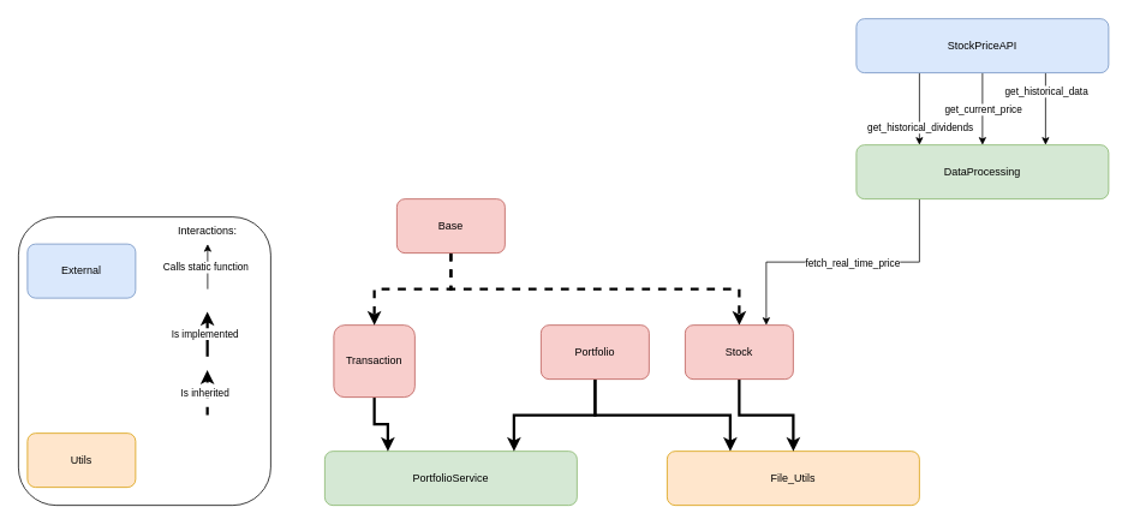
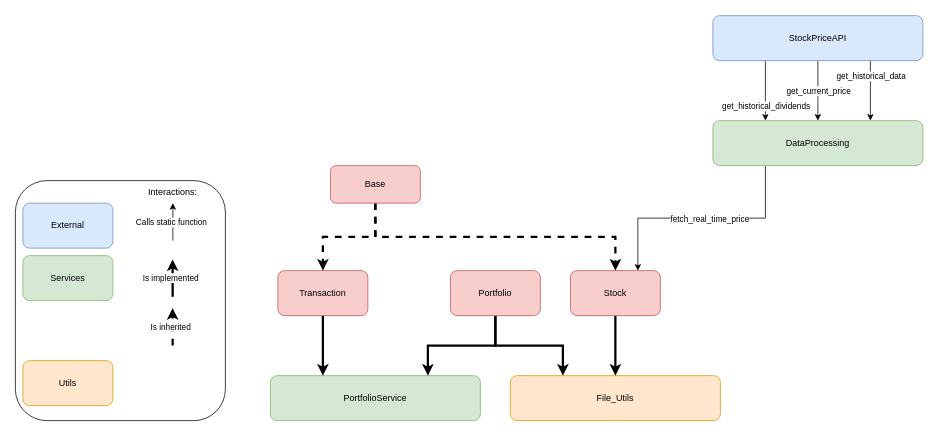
  <mxCell id="0" />
  <mxCell id="1" parent="0" />
  <mxCell id="2" style="edgeStyle=orthogonalEdgeStyle;rounded=0;orthogonalLoop=1;jettySize=auto;html=1;exitX=0.5;exitY=1;exitDx=0;exitDy=0;entryX=0.5;entryY=0;entryDx=0;entryDy=0;" edge="1" parent="1" source="8" target="13"><mxGeometry relative="1" as="geometry" /></mxCell>
  <mxCell id="3" value="get_current_price" style="edgeLabel;html=1;align=center;verticalAlign=middle;resizable=0;points=[];" vertex="1" connectable="0" parent="2"><mxGeometry relative="1" as="geometry"><mxPoint as="offset" /></mxGeometry></mxCell>
  <mxCell id="4" style="edgeStyle=orthogonalEdgeStyle;rounded=0;orthogonalLoop=1;jettySize=auto;html=1;exitX=0.75;exitY=1;exitDx=0;exitDy=0;entryX=0.75;entryY=0;entryDx=0;entryDy=0;verticalAlign=middle;horizontal=1;labelBorderColor=default;labelPosition=center;verticalLabelPosition=middle;align=center;" edge="1" parent="1" source="8" target="13"><mxGeometry relative="1" as="geometry" /></mxCell>
  <mxCell id="5" value="get_historical_data" style="edgeLabel;html=1;align=center;verticalAlign=middle;resizable=0;points=[];" vertex="1" connectable="0" parent="4"><mxGeometry x="-0.5" relative="1" as="geometry"><mxPoint as="offset" /></mxGeometry></mxCell>
  <mxCell id="6" style="edgeStyle=orthogonalEdgeStyle;rounded=0;orthogonalLoop=1;jettySize=auto;html=1;exitX=0.25;exitY=1;exitDx=0;exitDy=0;entryX=0.25;entryY=0;entryDx=0;entryDy=0;" edge="1" parent="1" source="8" target="13"><mxGeometry relative="1" as="geometry" /></mxCell>
  <mxCell id="7" value="get_historical_dividends" style="edgeLabel;html=1;align=center;verticalAlign=middle;resizable=0;points=[];" vertex="1" connectable="0" parent="6"><mxGeometry x="0.5" relative="1" as="geometry"><mxPoint as="offset" /></mxGeometry></mxCell>
  <mxCell id="8" value="StockPriceAPI" style="rounded=1;whiteSpace=wrap;html=1;fillColor=#dae8fc;strokeColor=#6c8ebf;" vertex="1" parent="1"><mxGeometry x="950" y="20" width="280" height="60" as="geometry" /></mxCell>
  <mxCell id="9" value="" style="rounded=1;whiteSpace=wrap;html=1;" vertex="1" parent="1"><mxGeometry x="20" y="240" width="280" height="320" as="geometry" /></mxCell>
  <mxCell id="10" value="External" style="rounded=1;whiteSpace=wrap;html=1;fillColor=#dae8fc;strokeColor=#6c8ebf;" vertex="1" parent="1"><mxGeometry x="30" y="270" width="120" height="60" as="geometry" /></mxCell>
  <mxCell id="11" style="edgeStyle=orthogonalEdgeStyle;rounded=0;orthogonalLoop=1;jettySize=auto;html=1;exitX=0.25;exitY=1;exitDx=0;exitDy=0;entryX=0.75;entryY=0;entryDx=0;entryDy=0;" edge="1" parent="1" source="13" target="34"><mxGeometry relative="1" as="geometry" /></mxCell>
  <mxCell id="12" value="fetch_real_time_price" style="edgeLabel;html=1;align=center;verticalAlign=middle;resizable=0;points=[];" vertex="1" connectable="0" parent="11"><mxGeometry x="-0.059" y="1" relative="1" as="geometry"><mxPoint x="1" as="offset" /></mxGeometry></mxCell>
  <mxCell id="13" value="DataProcessing" style="rounded=1;whiteSpace=wrap;html=1;fillColor=#d5e8d4;strokeColor=#82b366;" vertex="1" parent="1"><mxGeometry x="950" y="160" width="280" height="60" as="geometry" /></mxCell>
+ <mxCell id="14" value="Services" style="rounded=1;whiteSpace=wrap;html=1;fillColor=#d5e8d4;strokeColor=#82b366;" vertex="1" parent="1"><mxGeometry x="30" y="340" width="120" height="60" as="geometry" /></mxCell>
  <mxCell id="15" value="PortfolioService" style="rounded=1;whiteSpace=wrap;html=1;fillColor=#d5e8d4;strokeColor=#82b366;" vertex="1" parent="1"><mxGeometry x="360" y="500" width="280" height="60" as="geometry" /></mxCell>
  <mxCell id="16" style="edgeStyle=orthogonalEdgeStyle;rounded=0;orthogonalLoop=1;jettySize=auto;html=1;exitX=0.5;exitY=1;exitDx=0;exitDy=0;entryX=0.25;entryY=0;entryDx=0;entryDy=0;strokeWidth=3;" edge="1" parent="1" source="17" target="15"><mxGeometry relative="1" as="geometry" /></mxCell>
- <mxCell id="17" value="Transaction" style="rounded=1;whiteSpace=wrap;html=1;fillColor=#f8cecc;strokeColor=#b85450;" vertex="1" parent="1"><mxGeometry x="370" y="360" width="90" height="80" as="geometry" /></mxCell>
+ <mxCell id="17" value="Transaction" style="rounded=1;whiteSpace=wrap;html=1;fillColor=#f8cecc;strokeColor=#b85450;" vertex="1" parent="1"><mxGeometry x="370" y="360" width="120" height="60" as="geometry" /></mxCell>
  <mxCell id="18" style="edgeStyle=orthogonalEdgeStyle;rounded=0;orthogonalLoop=1;jettySize=auto;html=1;exitX=0.5;exitY=1;exitDx=0;exitDy=0;strokeWidth=3;dashed=1;" edge="1" parent="1" source="20" target="17"><mxGeometry relative="1" as="geometry" /></mxCell>
  <mxCell id="19" style="edgeStyle=orthogonalEdgeStyle;rounded=0;orthogonalLoop=1;jettySize=auto;html=1;exitX=0.5;exitY=1;exitDx=0;exitDy=0;entryX=0.5;entryY=0;entryDx=0;entryDy=0;strokeWidth=3;dashed=1;" edge="1" parent="1" source="20" target="34"><mxGeometry relative="1" as="geometry" /></mxCell>
- <mxCell id="20" value="Base" style="rounded=1;whiteSpace=wrap;html=1;fillColor=#f8cecc;strokeColor=#b85450;" vertex="1" parent="1"><mxGeometry x="440" y="220" width="120" height="60" as="geometry" /></mxCell>
+ <mxCell id="20" value="Base" style="rounded=1;whiteSpace=wrap;html=1;fillColor=#f8cecc;strokeColor=#b85450;" vertex="1" parent="1"><mxGeometry x="440" y="220" width="120" height="50" as="geometry" /></mxCell>
  <mxCell id="21" value="Interactions:" style="text;html=1;align=center;verticalAlign=middle;whiteSpace=wrap;rounded=0;" vertex="1" parent="1"><mxGeometry x="200" y="240" width="60" height="30" as="geometry" /></mxCell>
  <mxCell id="22" value="" style="endArrow=classic;html=1;rounded=0;endFill=1;entryX=0.5;entryY=1;entryDx=0;entryDy=0;" edge="1" parent="1" target="21"><mxGeometry width="50" height="50" relative="1" as="geometry"><mxPoint x="230" y="320" as="sourcePoint" /><mxPoint x="247.5" y="270" as="targetPoint" /></mxGeometry></mxCell>
  <mxCell id="23" value="Calls static function" style="edgeLabel;html=1;align=center;verticalAlign=middle;resizable=0;points=[];" vertex="1" connectable="0" parent="22"><mxGeometry y="3" relative="1" as="geometry"><mxPoint as="offset" /></mxGeometry></mxCell>
  <mxCell id="24" value="" style="endArrow=classic;html=1;rounded=0;endFill=1;strokeWidth=3;" edge="1" parent="1"><mxGeometry width="50" height="50" relative="1" as="geometry"><mxPoint x="229.69" y="394.94" as="sourcePoint" /><mxPoint x="229.69" y="345.06" as="targetPoint" /></mxGeometry></mxCell>
  <mxCell id="25" value="Is implemented" style="edgeLabel;html=1;align=center;verticalAlign=middle;resizable=0;points=[];" vertex="1" connectable="0" parent="24"><mxGeometry y="3" relative="1" as="geometry"><mxPoint as="offset" /></mxGeometry></mxCell>
  <mxCell id="26" value="" style="endArrow=classic;html=1;rounded=0;endFill=1;strokeWidth=3;dashed=1;" edge="1" parent="1"><mxGeometry width="50" height="50" relative="1" as="geometry"><mxPoint x="229.69" y="459.88" as="sourcePoint" /><mxPoint x="229.69" y="410" as="targetPoint" /></mxGeometry></mxCell>
  <mxCell id="27" value="Is inherited" style="edgeLabel;html=1;align=center;verticalAlign=middle;resizable=0;points=[];" vertex="1" connectable="0" parent="26"><mxGeometry y="3" relative="1" as="geometry"><mxPoint as="offset" /></mxGeometry></mxCell>
  <mxCell id="28" style="edgeStyle=orthogonalEdgeStyle;rounded=0;orthogonalLoop=1;jettySize=auto;html=1;exitX=0.5;exitY=1;exitDx=0;exitDy=0;entryX=0.75;entryY=0;entryDx=0;entryDy=0;strokeWidth=3;" edge="1" parent="1" source="30" target="15"><mxGeometry relative="1" as="geometry" /></mxCell>
  <mxCell id="29" style="edgeStyle=orthogonalEdgeStyle;rounded=0;orthogonalLoop=1;jettySize=auto;html=1;exitX=0.5;exitY=1;exitDx=0;exitDy=0;entryX=0.25;entryY=0;entryDx=0;entryDy=0;strokeWidth=3;" edge="1" parent="1" source="30" target="31"><mxGeometry relative="1" as="geometry" /></mxCell>
  <mxCell id="30" value="Portfolio" style="rounded=1;whiteSpace=wrap;html=1;fillColor=#f8cecc;strokeColor=#b85450;" vertex="1" parent="1"><mxGeometry x="600" y="360" width="120" height="60" as="geometry" /></mxCell>
- <mxCell id="31" value="File_Utils" style="rounded=1;whiteSpace=wrap;html=1;fillColor=#ffe6cc;strokeColor=#d79b00;" vertex="1" parent="1"><mxGeometry x="740" y="500" width="280" height="60" as="geometry" /></mxCell>
+ <mxCell id="31" value="File_Utils" style="rounded=1;whiteSpace=wrap;html=1;fillColor=#ffe6cc;strokeColor=#d79b00;" vertex="1" parent="1"><mxGeometry x="680" y="500" width="280" height="60" as="geometry" /></mxCell>
  <mxCell id="32" value="Utils" style="rounded=1;whiteSpace=wrap;html=1;fillColor=#ffe6cc;strokeColor=#d79b00;" vertex="1" parent="1"><mxGeometry x="30" y="480" width="120" height="60" as="geometry" /></mxCell>
  <mxCell id="33" style="edgeStyle=orthogonalEdgeStyle;rounded=0;orthogonalLoop=1;jettySize=auto;html=1;exitX=0.5;exitY=1;exitDx=0;exitDy=0;entryX=0.5;entryY=0;entryDx=0;entryDy=0;strokeWidth=3;" edge="1" parent="1" source="34" target="31"><mxGeometry relative="1" as="geometry" /></mxCell>
  <mxCell id="34" value="Stock" style="rounded=1;whiteSpace=wrap;html=1;fillColor=#f8cecc;strokeColor=#b85450;" vertex="1" parent="1"><mxGeometry x="760" y="360" width="120" height="60" as="geometry" /></mxCell>
